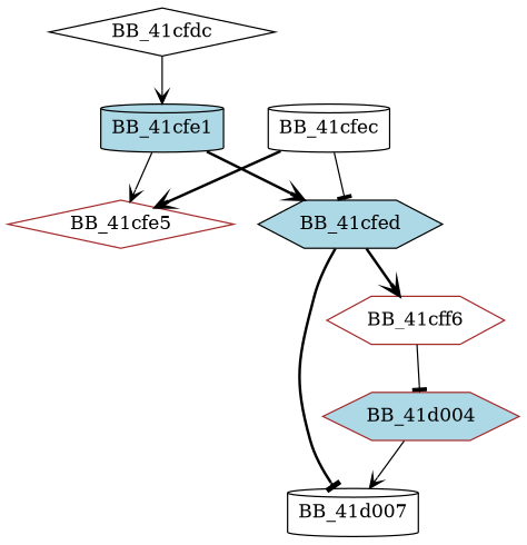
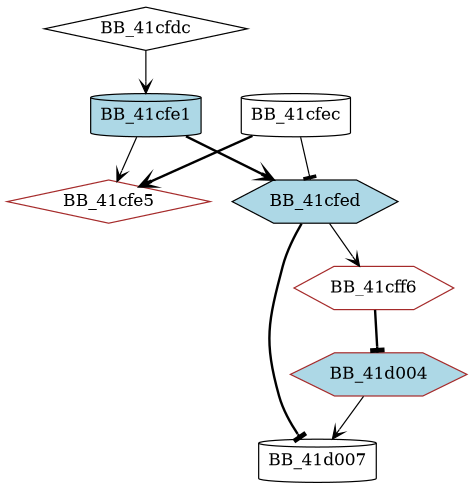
  digraph {
    node [color=black fillcolor=white shape=cylinder style=filled]
    edge [arrowhead=vee style=solid]
    BB_41cfdc [shape=diamond]
    BB_41cfe1 [fillcolor=lightblue]
    BB_41cfe5 [color=brown shape=diamond]
    BB_41cfed [fillcolor=lightblue shape=hexagon]
    BB_41cff6 [color=brown shape=hexagon]
    BB_41d007
    BB_41cfec
    BB_41d004 [color=brown fillcolor=lightblue shape=hexagon]
    BB_41cfdc -> BB_41cfe1
    BB_41cfe1 -> BB_41cfe5
    BB_41cfe1 -> BB_41cfed [style=bold]
-   BB_41cfed -> BB_41cff6 [style=bold]
+   BB_41cfed -> BB_41cff6
    BB_41cfed -> BB_41d007 [arrowhead=tee style=bold]
-   BB_41cff6 -> BB_41d004 [arrowhead=tee]
+   BB_41cff6 -> BB_41d004 [arrowhead=tee style=bold]
    BB_41cfec -> BB_41cfe5 [style=bold]
    BB_41cfec -> BB_41cfed [arrowhead=tee]
    BB_41d004 -> BB_41d007
  }
